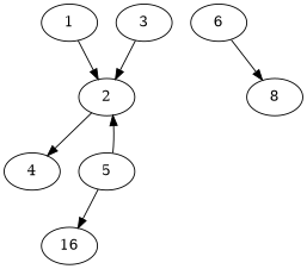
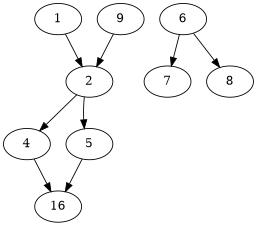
  digraph {
    1
    2
    4
    5
    n5 [label=16]
    6
+   7
    8
-   9 [label=3]
+   9
    1 -> 2
    2 -> 4
-   5 -> 2
+   2 -> 5
+   4 -> n5
    5 -> n5
+   6 -> 7
    6 -> 8
    9 -> 2
  }
